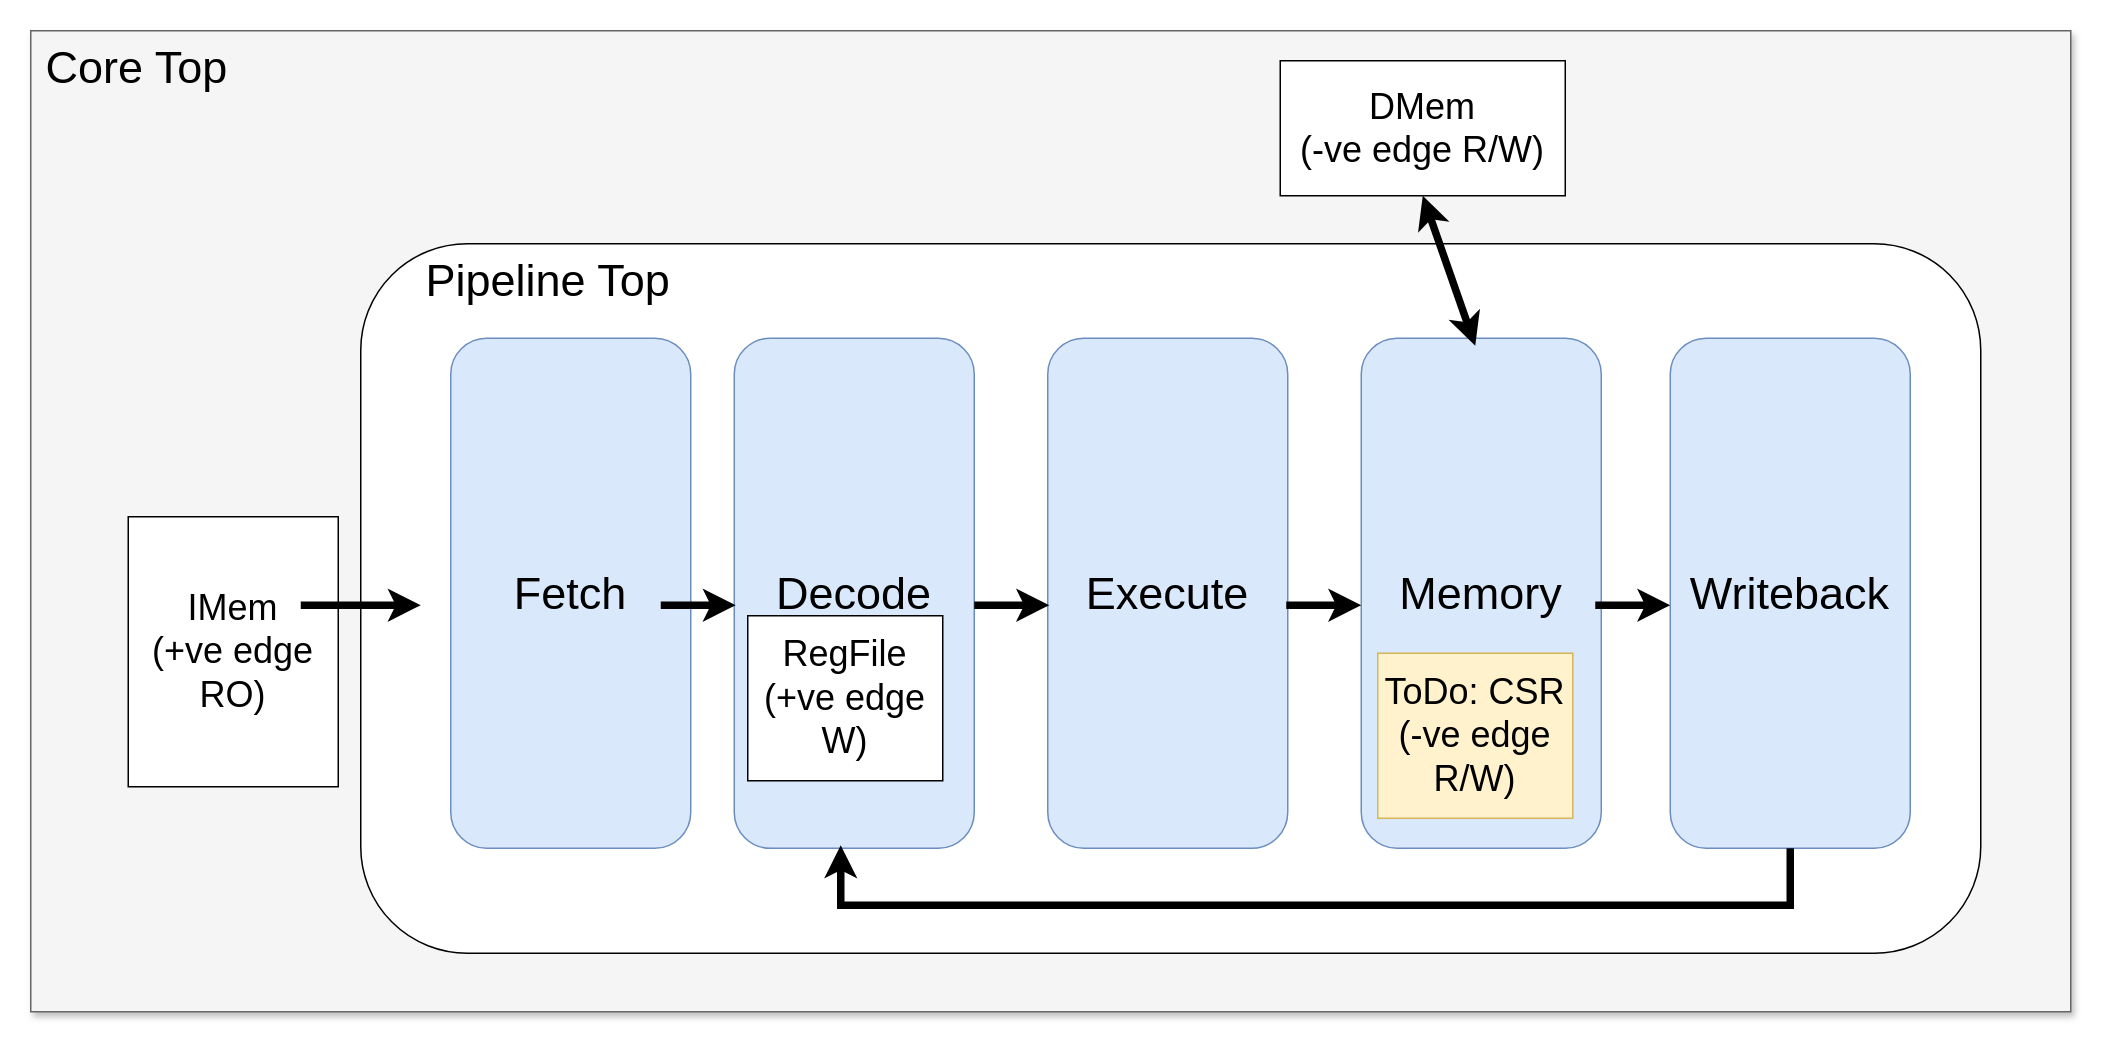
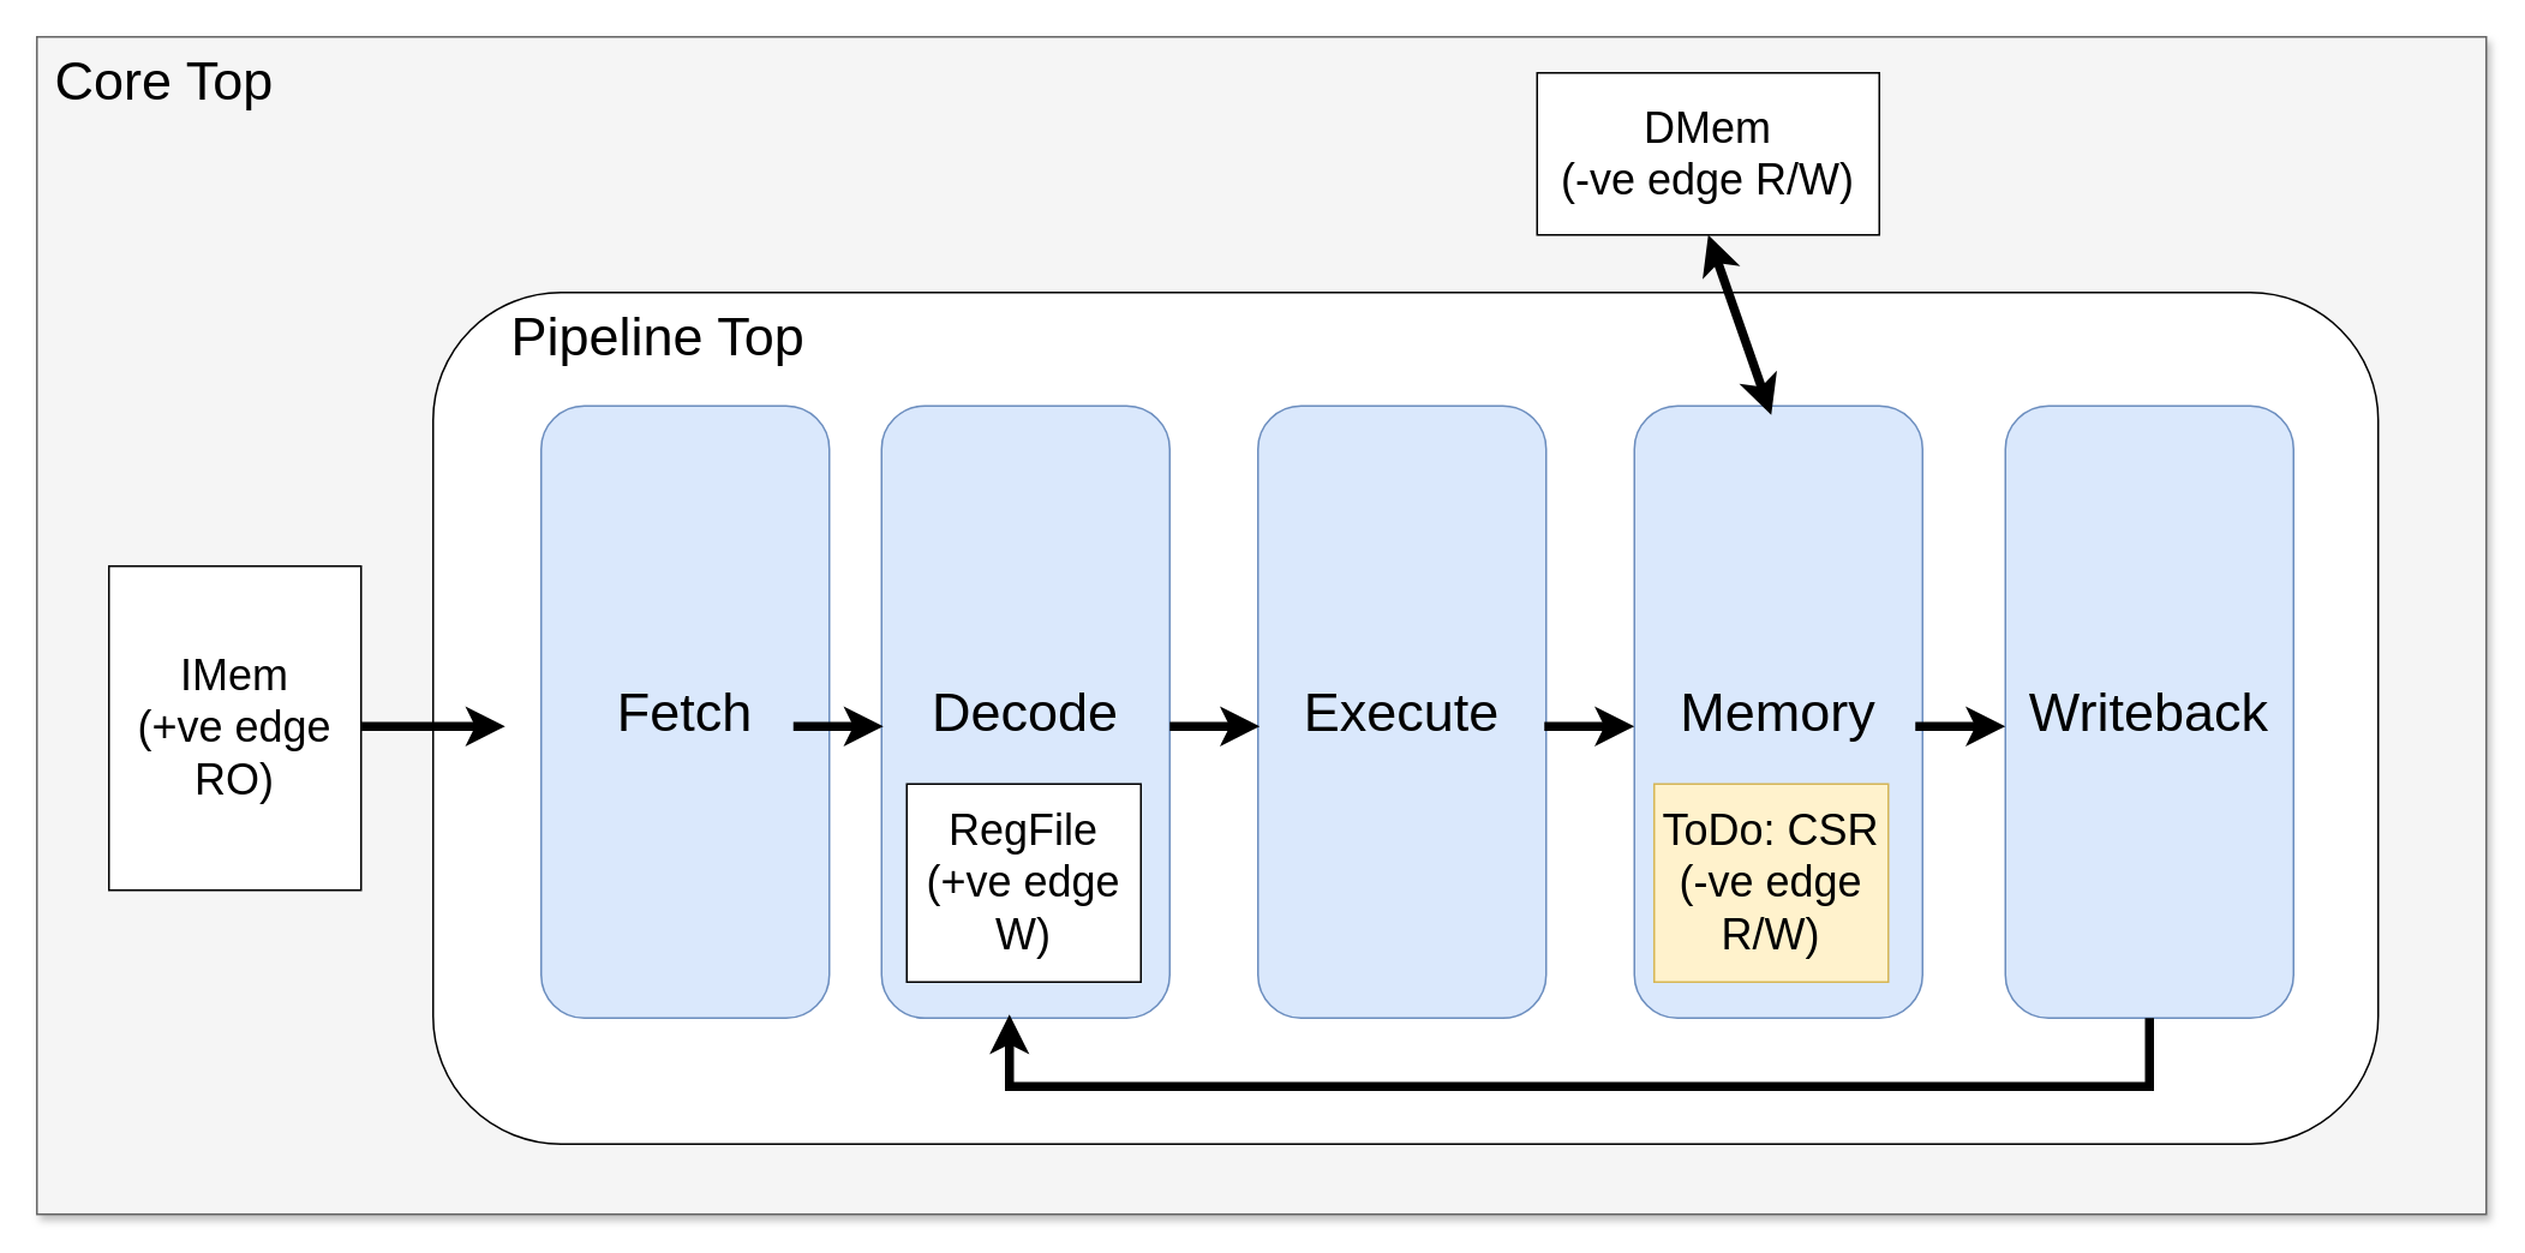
  <mxCell id="0" style=";html=1;" />
  <mxCell id="1" style=";html=1;" parent="0" />
  <mxCell id="2" value="" style="group" vertex="1" connectable="0" parent="1"><mxGeometry x="20" y="20" width="1360" height="654" as="geometry" /></mxCell>
  <mxCell id="3" value="&lt;div&gt;&lt;span&gt;&lt;font style=&quot;font-size: 30px&quot;&gt;&amp;nbsp;Core Top&lt;/font&gt;&lt;/span&gt;&lt;/div&gt;" style="whiteSpace=wrap;html=1;shadow=1;fontSize=18;fillColor=#f5f5f5;strokeColor=#666666;align=left;rounded=0;arcSize=4;verticalAlign=top;" parent="2" vertex="1"><mxGeometry width="1360" height="654" as="geometry" /></mxCell>
  <mxCell id="4" value="&amp;nbsp; &amp;nbsp; &amp;nbsp;Pipeline Top" style="rounded=1;whiteSpace=wrap;html=1;fontSize=30;verticalAlign=top;align=left;" vertex="1" parent="2"><mxGeometry x="220" y="142" width="1080" height="473" as="geometry" /></mxCell>
  <mxCell id="5" value="Fetch" style="rounded=1;whiteSpace=wrap;html=1;fontSize=30;fillColor=#dae8fc;strokeColor=#6c8ebf;" vertex="1" parent="2"><mxGeometry x="280" y="205" width="160" height="340" as="geometry" /></mxCell>
  <mxCell id="6" value="Decode" style="rounded=1;whiteSpace=wrap;html=1;fontSize=30;fillColor=#dae8fc;strokeColor=#6c8ebf;" vertex="1" parent="2"><mxGeometry x="469" y="205" width="160" height="340" as="geometry" /></mxCell>
  <mxCell id="7" value="Execute" style="rounded=1;whiteSpace=wrap;html=1;fontSize=30;fillColor=#dae8fc;strokeColor=#6c8ebf;" vertex="1" parent="2"><mxGeometry x="678" y="205" width="160" height="340" as="geometry" /></mxCell>
  <mxCell id="8" value="Memory" style="rounded=1;whiteSpace=wrap;html=1;fontSize=30;fillColor=#dae8fc;strokeColor=#6c8ebf;" vertex="1" parent="2"><mxGeometry x="887" y="205" width="160" height="340" as="geometry" /></mxCell>
  <mxCell id="9" value="Writeback" style="rounded=1;whiteSpace=wrap;html=1;fontSize=30;fillColor=#dae8fc;strokeColor=#6c8ebf;" vertex="1" parent="2"><mxGeometry x="1093" y="205" width="160" height="340" as="geometry" /></mxCell>
- <mxCell id="10" value="IMem&lt;br style=&quot;font-size: 24px;&quot;&gt;(+ve edge RO)" style="rounded=0;whiteSpace=wrap;html=1;fontSize=24;" vertex="1" parent="2"><mxGeometry x="65" y="324" width="140" height="180" as="geometry" /></mxCell>
+ <mxCell id="10" value="IMem&lt;br style=&quot;font-size: 24px;&quot;&gt;(+ve edge RO)" style="rounded=0;whiteSpace=wrap;html=1;fontSize=24;" vertex="1" parent="2"><mxGeometry x="40" y="294" width="140" height="180" as="geometry" /></mxCell>
  <mxCell id="11" value="DMem&lt;br style=&quot;font-size: 24px&quot;&gt;(-ve edge R/W)" style="rounded=0;whiteSpace=wrap;html=1;fontSize=24;" vertex="1" parent="2"><mxGeometry x="833" y="20" width="190" height="90" as="geometry" /></mxCell>
- <mxCell id="12" value="RegFile&lt;br style=&quot;font-size: 24px;&quot;&gt;(+ve edge W)" style="rounded=0;whiteSpace=wrap;html=1;fontSize=24;" vertex="1" parent="2"><mxGeometry x="478" y="390" width="130" height="110" as="geometry" /></mxCell>
+ <mxCell id="12" value="RegFile&lt;br style=&quot;font-size: 24px;&quot;&gt;(+ve edge W)" style="rounded=0;whiteSpace=wrap;html=1;fontSize=24;" vertex="1" parent="2"><mxGeometry x="483" y="415" width="130" height="110" as="geometry" /></mxCell>
  <mxCell id="13" value="" style="endArrow=classic;startArrow=classic;html=1;rounded=0;fontSize=30;strokeWidth=5;entryX=0.5;entryY=1;entryDx=0;entryDy=0;" edge="1" parent="2" target="11"><mxGeometry width="50" height="50" relative="1" as="geometry"><mxPoint x="963" y="210" as="sourcePoint" /><mxPoint x="962" y="135" as="targetPoint" /></mxGeometry></mxCell>
  <mxCell id="14" value="" style="endArrow=none;startArrow=classic;html=1;rounded=0;fontSize=30;strokeWidth=5;endFill=0;" edge="1" parent="2"><mxGeometry width="50" height="50" relative="1" as="geometry"><mxPoint x="260" y="383" as="sourcePoint" /><mxPoint x="180" y="383" as="targetPoint" /></mxGeometry></mxCell>
  <mxCell id="15" value="" style="endArrow=classic;html=1;rounded=0;fontSize=24;strokeWidth=5;" edge="1" parent="2"><mxGeometry width="50" height="50" relative="1" as="geometry"><mxPoint x="420" y="383" as="sourcePoint" /><mxPoint x="470" y="383" as="targetPoint" /></mxGeometry></mxCell>
  <mxCell id="16" value="" style="endArrow=classic;html=1;rounded=0;fontSize=24;strokeWidth=5;" edge="1" parent="2"><mxGeometry width="50" height="50" relative="1" as="geometry"><mxPoint x="629" y="383" as="sourcePoint" /><mxPoint x="679" y="383" as="targetPoint" /></mxGeometry></mxCell>
  <mxCell id="17" value="" style="endArrow=classic;html=1;rounded=0;fontSize=24;strokeWidth=5;" edge="1" parent="2"><mxGeometry width="50" height="50" relative="1" as="geometry"><mxPoint x="837" y="383" as="sourcePoint" /><mxPoint x="887" y="383" as="targetPoint" /></mxGeometry></mxCell>
  <mxCell id="18" value="" style="endArrow=classic;html=1;rounded=0;fontSize=24;strokeWidth=5;" edge="1" parent="2"><mxGeometry width="50" height="50" relative="1" as="geometry"><mxPoint x="1043" y="383" as="sourcePoint" /><mxPoint x="1093" y="383" as="targetPoint" /></mxGeometry></mxCell>
  <mxCell id="19" value="" style="edgeStyle=elbowEdgeStyle;elbow=vertical;endArrow=classic;html=1;rounded=0;fontSize=24;strokeWidth=5;exitX=0.5;exitY=1;exitDx=0;exitDy=0;" edge="1" parent="2" source="9"><mxGeometry width="50" height="50" relative="1" as="geometry"><mxPoint x="1180" y="553" as="sourcePoint" /><mxPoint x="540" y="543" as="targetPoint" /><Array as="points"><mxPoint x="790" y="583" /></Array></mxGeometry></mxCell>
  <mxCell id="20" value="ToDo: CSR&lt;br style=&quot;font-size: 24px&quot;&gt;(-ve edge R/W)" style="rounded=0;whiteSpace=wrap;html=1;fontSize=24;fillColor=#fff2cc;strokeColor=#d6b656;" vertex="1" parent="2"><mxGeometry x="898" y="415" width="130" height="110" as="geometry" /></mxCell>
